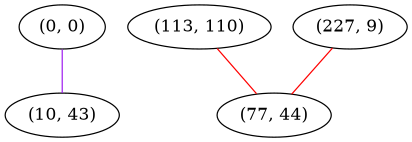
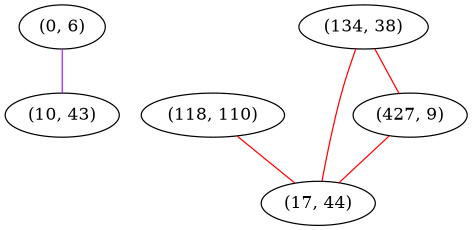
  graph {
    edge [color=red weight=1]
-   "(0, 0)"
+   "(0, 0)" [label="(0, 6)"]
    "(10, 43)"
-   "(118, 110)" [label="(113, 110)"]
-   "(17, 44)" [label="(77, 44)"]
-   "(227, 9)"
+   "(118, 110)"
+   "(17, 44)"
+   "(134, 38)"
+   "(227, 9)" [label="(427, 9)"]
    "(0, 0)" -- "(10, 43)" [color=purple weight=4]
    "(118, 110)" -- "(17, 44)"
+   "(134, 38)" -- "(17, 44)"
+   "(134, 38)" -- "(227, 9)"
    "(227, 9)" -- "(17, 44)"
  }
